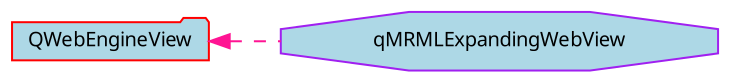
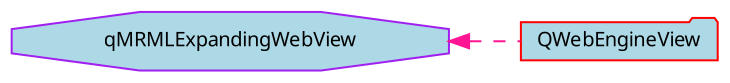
  digraph {
    rankdir=LR
    fontname="Noto Sans"
    node [fontname="Noto Sans" fontsize=10 style=filled fillcolor=lightblue]
    n1 [color=red height=0.2 label=QWebEngineView shape=folder width=0.4]
    n2 [color=purple height=0.2 label=qMRMLExpandingWebView shape=octagon width=0.4]
-   n1 -> n2 [color=deeppink dir=back fontname="Noto Sans" fontsize=10 labelfontname=Helvetica labelfontsize=10 style=dashed]
+   n2 -> n1 [color=deeppink dir=back fontname="Noto Sans" fontsize=10 labelfontname=Helvetica labelfontsize=10 style=dashed]
  }
